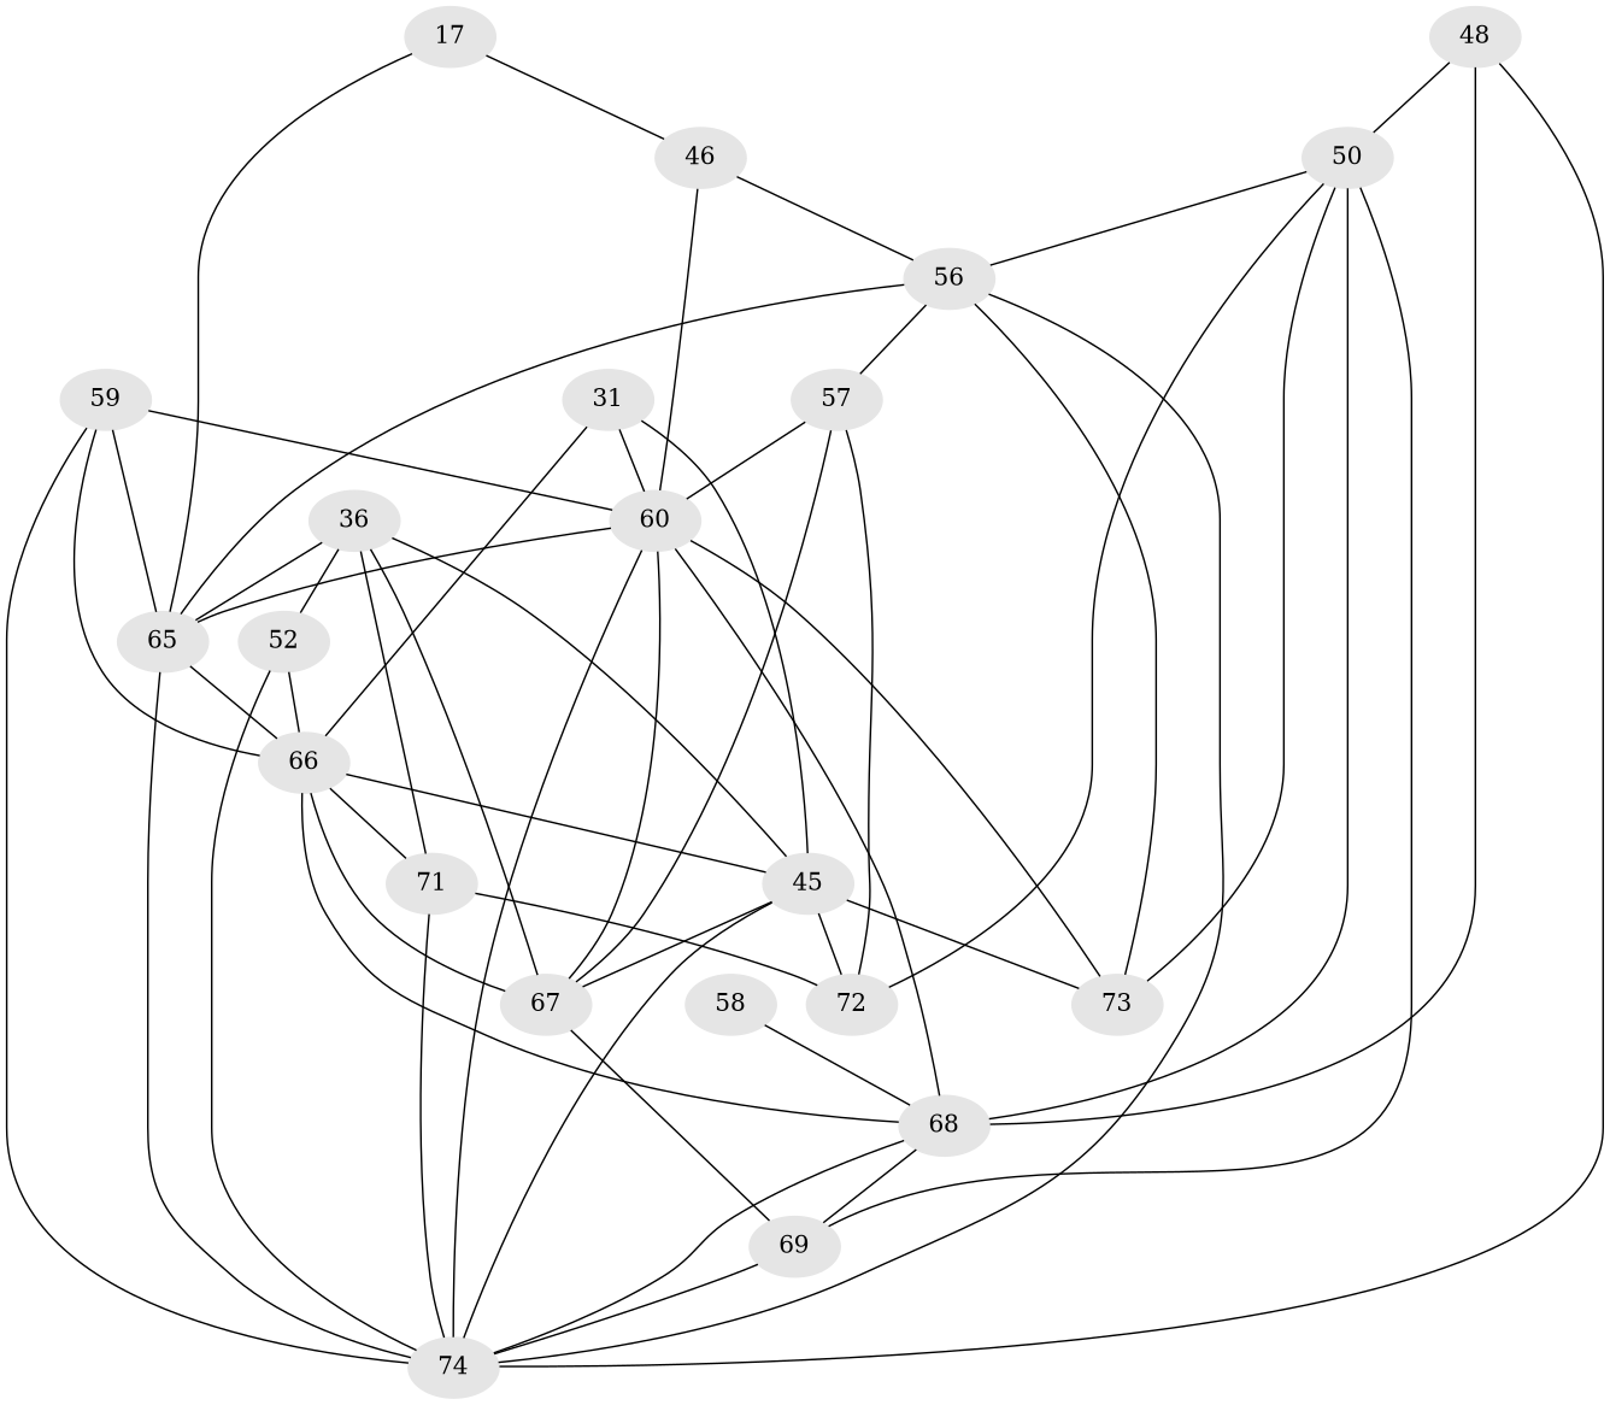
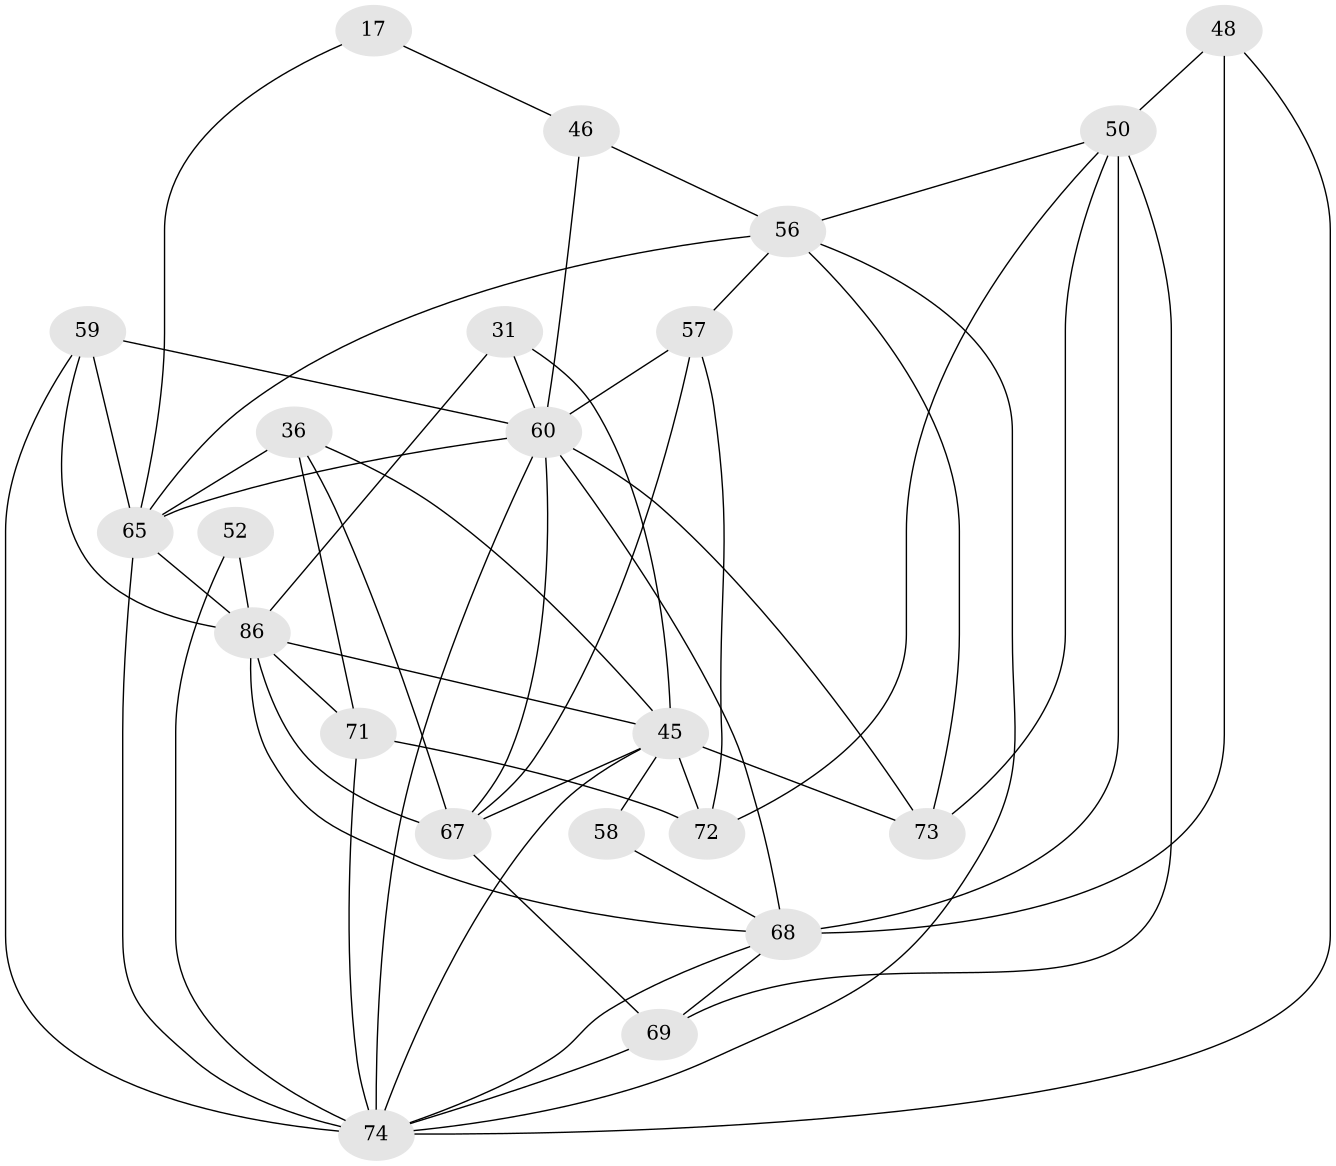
  graph {
    node [color=gray90 style=filled]
    n1 [label=46]
    17
    65 [super="+14+47"]
    60 [super="+15+38+39"]
    56 [super="+54"]
-   66 [super="+19+52+64"]
+   66 [super="+19+52+64" label=86]
    74 [super="+51+34+55+70+41"]
    45 [super="+20+43+23"]
    67 [super="+44"]
    58
    72 [super="+32"]
    73 [super="+53+5"]
    31
    68 [super="+63"]
    71 [super="+46+61"]
    36 [super="+25+11"]
    n17 [label=52 super="+21"]
    69 [super="+4+6"]
    57 [super="+30"]
    50 [super="+26+28"]
    48
    59 [super="+10+27"]
    n1 -- 60 [weight=2]
    n1 -- 56 [weight=2]
    17 -- n1
    17 -- 65
    65 -- 66
    65 -- 74 [weight=4]
    60 -- 65 [weight=3]
    60 -- 74 [weight=3]
    60 -- 67
    60 -- 73
    60 -- 68 [weight=4]
    56 -- 65
    56 -- 74
    56 -- 73 [weight=2]
    56 -- 57
    66 -- 45 [weight=2]
    66 -- 67 [weight=2]
    66 -- 68
    66 -- 71
    45 -- 74 [weight=4]
    45 -- 67
+   45 -- 58
    45 -- 72
    45 -- 73 [weight=2]
    67 -- 69 [weight=2]
    58 -- 68
    31 -- 60
    31 -- 66
    31 -- 45
    68 -- 74
    68 -- 69
    71 -- 74 [weight=4]
    71 -- 72 [weight=2]
    36 -- 65
    36 -- 45
    36 -- 67
    36 -- 71
-   36 -- n17 [weight=2]
    n17 -- 66
    n17 -- 74 [weight=4]
    69 -- 74 [weight=4]
    57 -- 60 [weight=2]
    57 -- 67
    57 -- 72
    50 -- 56
    50 -- 72
    50 -- 73
    50 -- 68
    50 -- 69
    48 -- 74 [weight=2]
    48 -- 68 [weight=2]
    48 -- 50 [weight=2]
    59 -- 65 [weight=2]
    59 -- 60 [weight=3]
    59 -- 66 [weight=2]
    59 -- 74
  }
